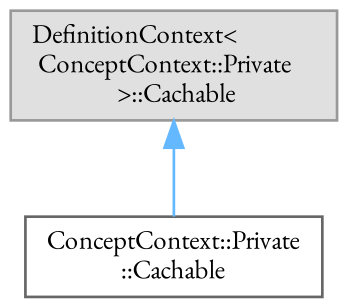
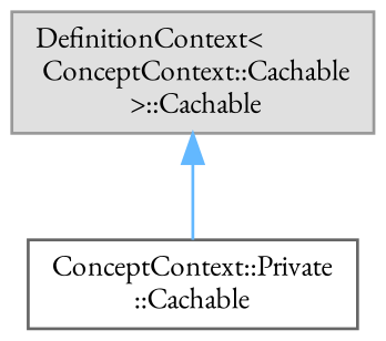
  digraph {
    rankdir=TB
    fontname="EB Garamond"
    node [fontname="EB Garamond" fontsize=10 shape=box style=filled]
-   n1 [color=grey60 fillcolor="#E0E0E0" height=0.2 label="DefinitionContext\<\l ConceptContext::Private\l \>::Cachable" width=0.4]
+   n1 [color=grey60 fillcolor="#E0E0E0" height=0.2 label="DefinitionContext\<\l ConceptContext::Cachable\l \>::Cachable" width=0.4]
    n2 [color=grey40 fillcolor=white height=0.2 label="ConceptContext::Private\l::Cachable" width=0.4]
    n1 -> n2 [color=steelblue1 dir=back fontname="EB Garamond" fontsize=10 labelfontname=Helvetica labelfontsize=10 style=solid]
  }
